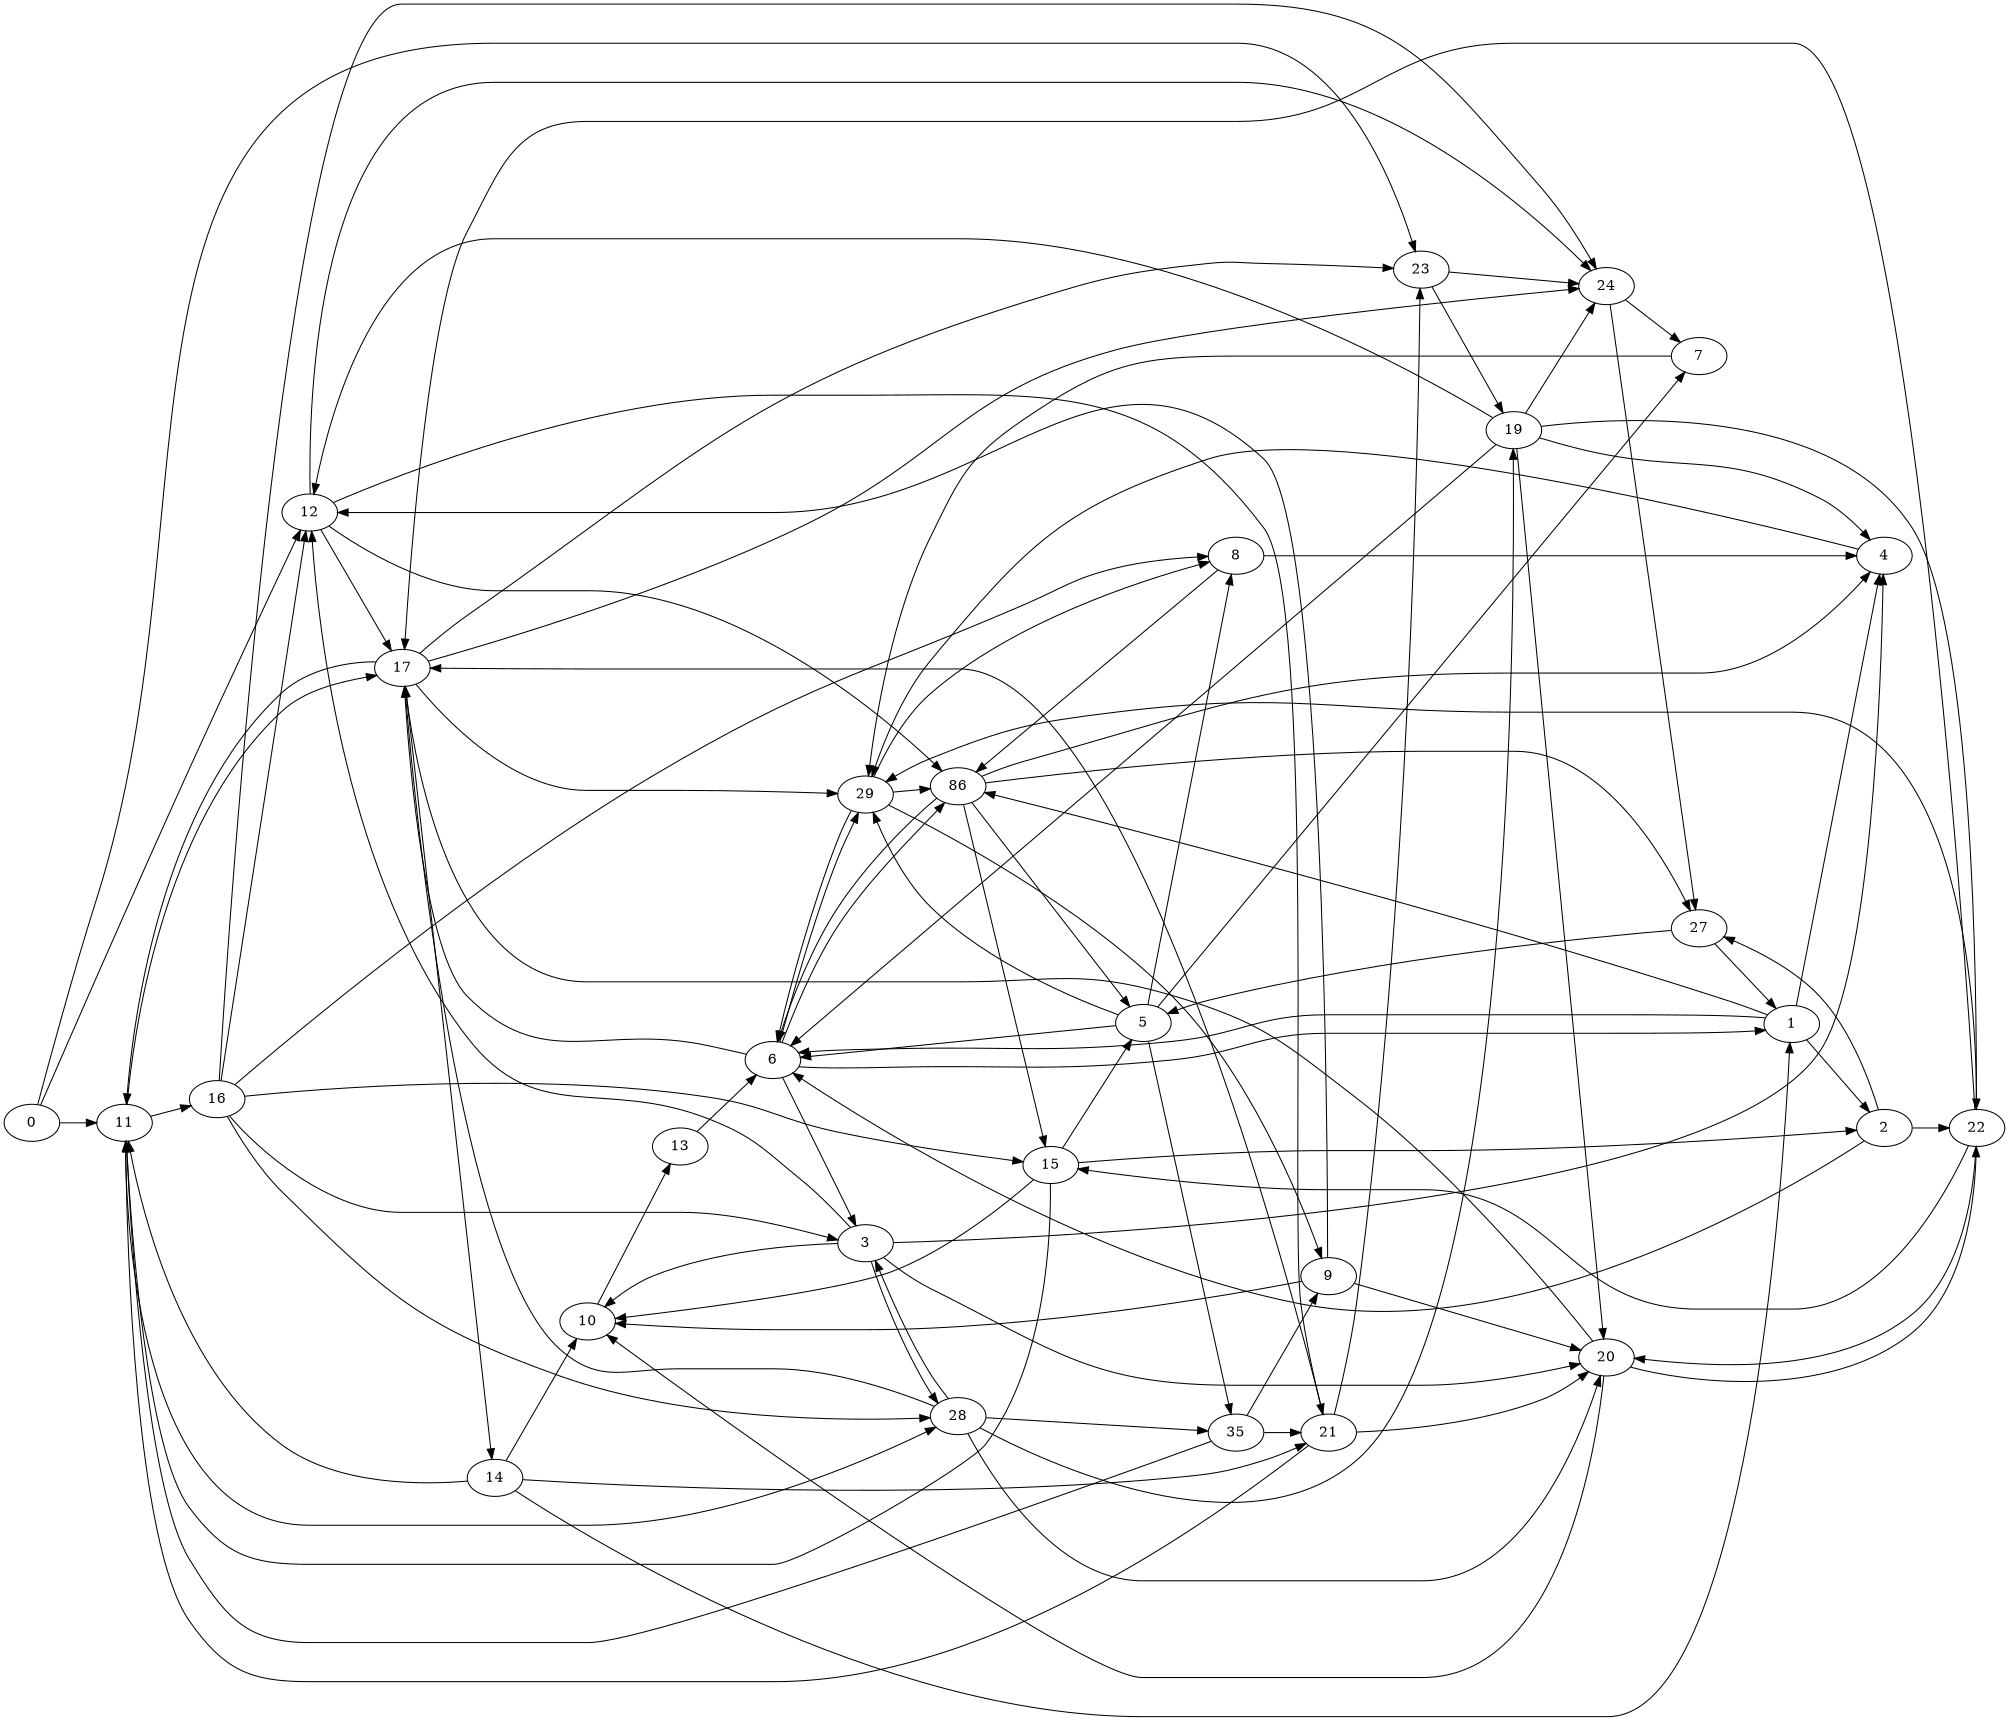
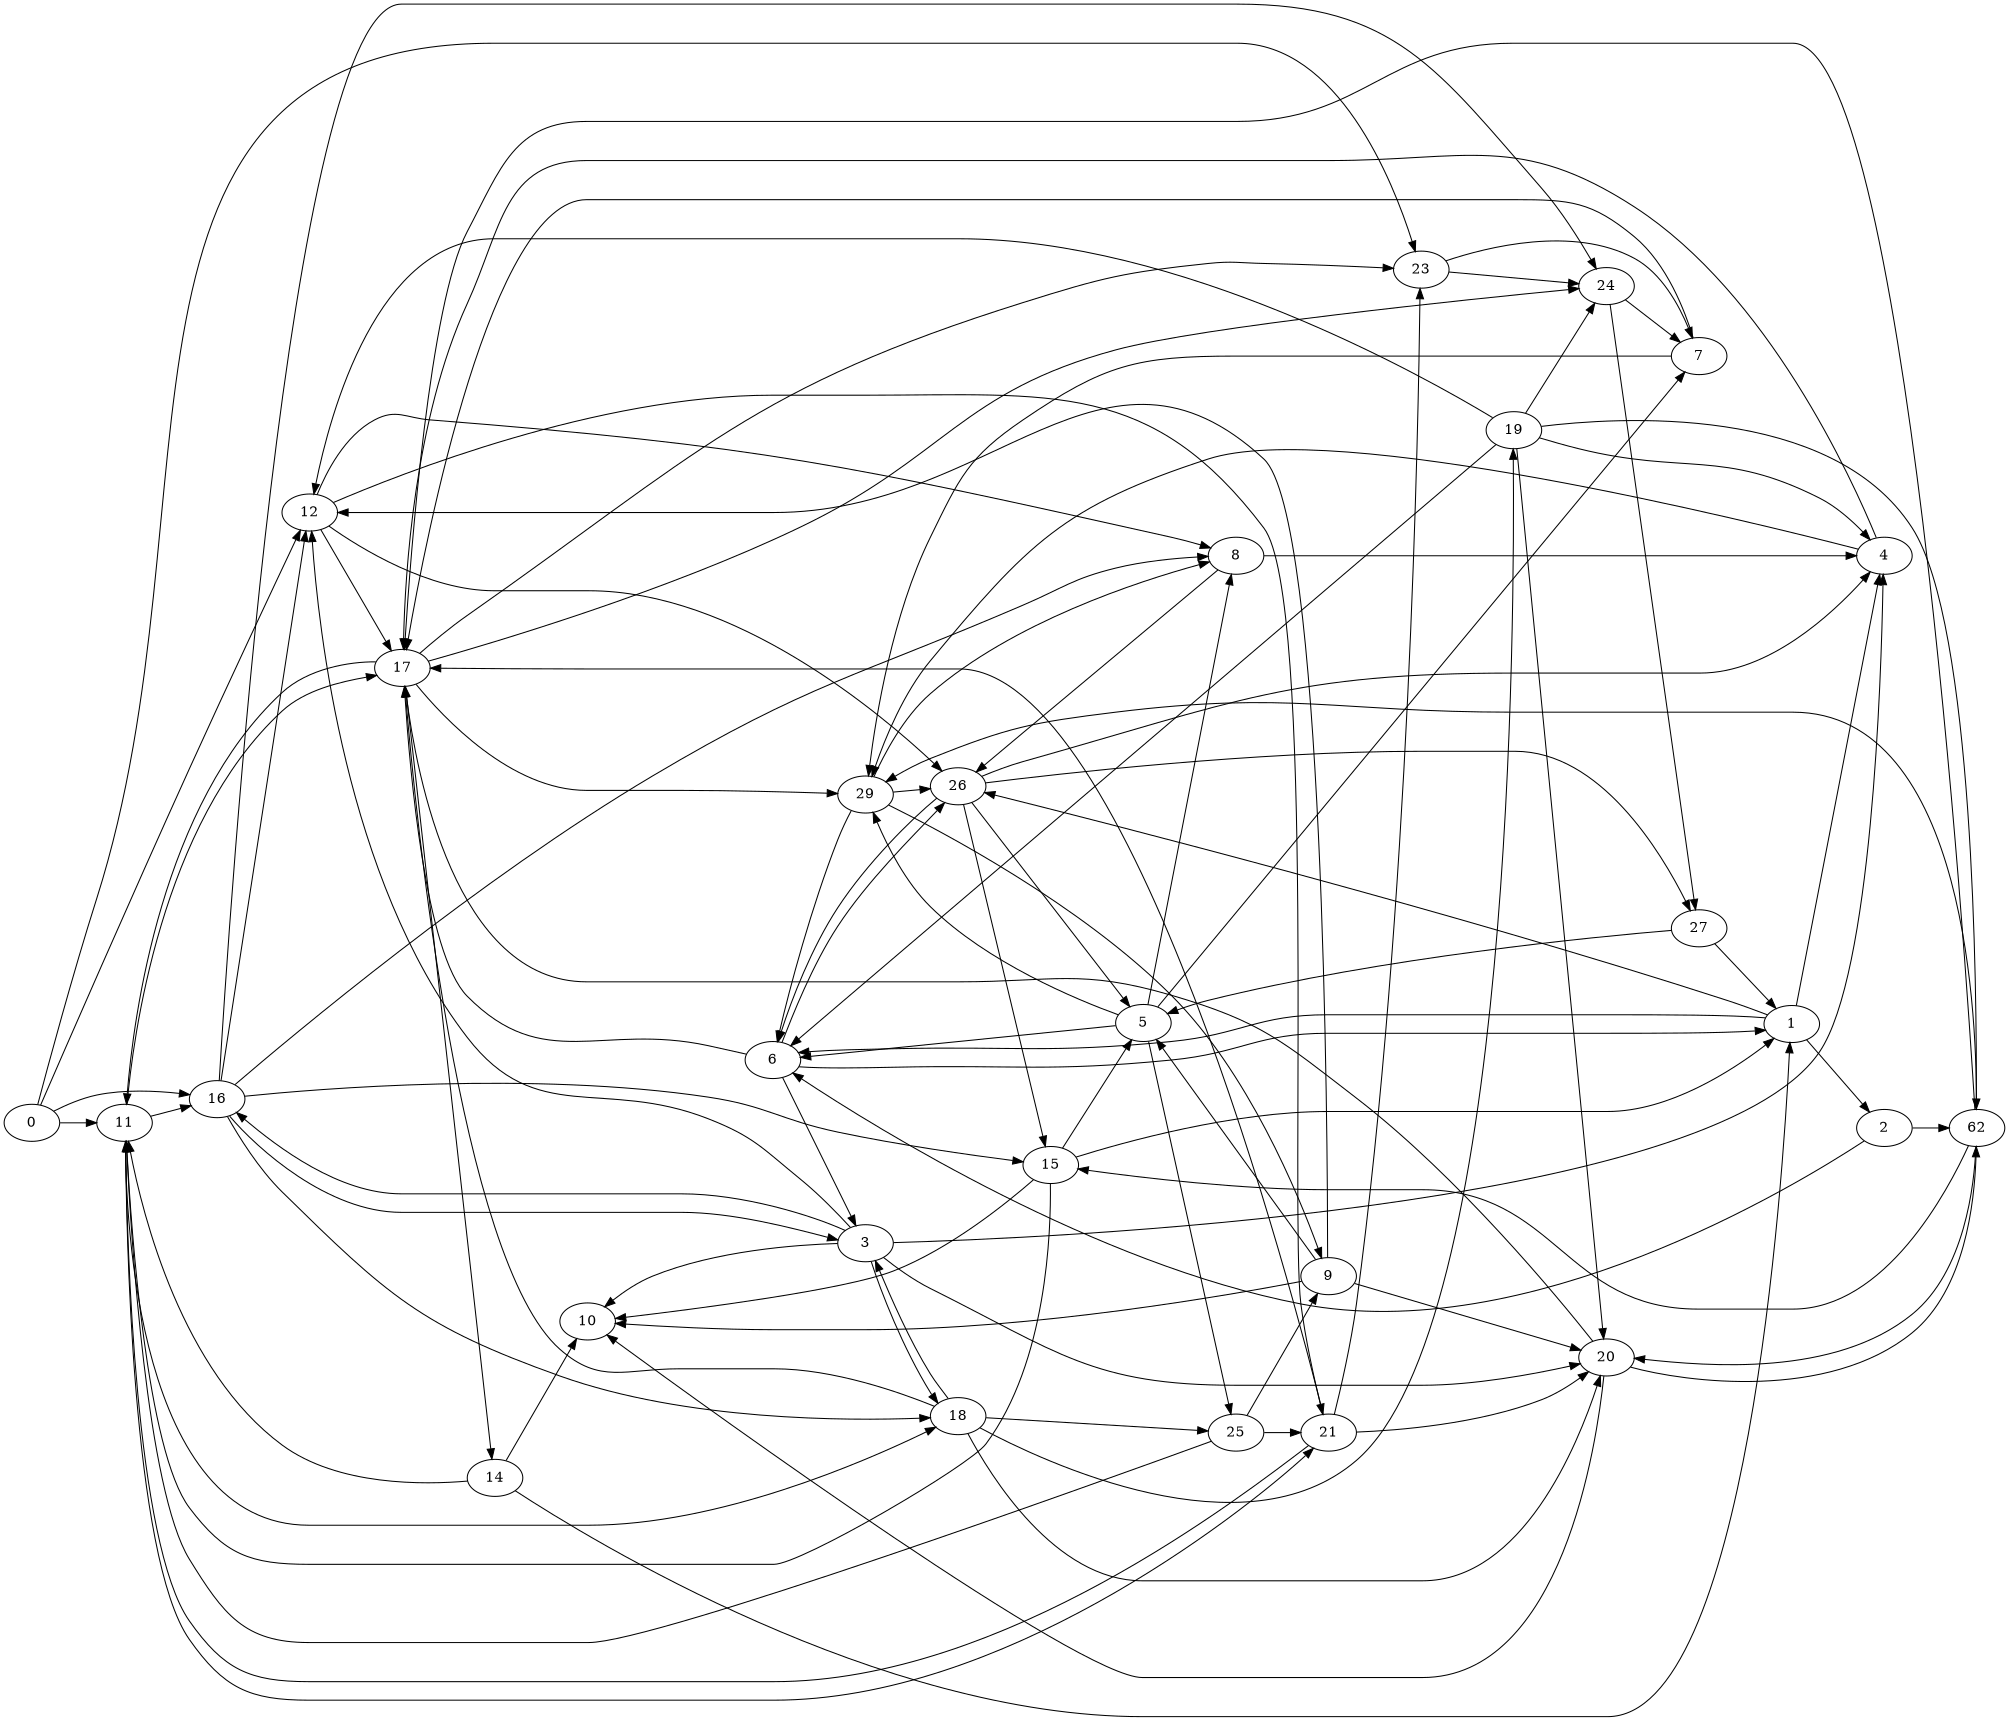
  digraph {
    rankdir=LR
    edge [weight=6000]
    0
    11
    12
    16
    23
-   28
+   28 [label=18]
    17
    21
-   26 [label=86]
+   26
    8
    24
    3
    15
    7
    27
    1
    2
    4
    6
-   22
+   22 [label=62]
    29
    5
    20
    10
-   13
-   25 [label=35]
+   25
    19
    14
    9
    0 -> 11 [weight=8000]
    0 -> 12 [weight=3000]
+   0 -> 16 [weight=2000]
    0 -> 23 [weight=2000]
    11 -> 16 [weight=9000]
    11 -> 28 [weight=4000]
    11 -> 17 [weight=4000]
-   14 -> 21
+   11 -> 21
    12 -> 17 [weight=3000]
    12 -> 21 [weight=2000]
    12 -> 26 [weight=7000]
-   12 -> 24
+   12 -> 8
    16 -> 12
    16 -> 28 [weight=2000]
    16 -> 8 [weight=8000]
    16 -> 24 [weight=8000]
    16 -> 3 [weight=5000]
    16 -> 15 [weight=3000]
    23 -> 24 [weight=9000]
-   23 -> 19 [weight=1000]
+   23 -> 7 [weight=1000]
    28 -> 17 [weight=5000]
    28 -> 3 [weight=3000]
    28 -> 20 [weight=8000]
    28 -> 25 [weight=1000]
    28 -> 19
    17 -> 11 [weight=9000]
    17 -> 23 [weight=5000]
    17 -> 24 [weight=1000]
    17 -> 29 [weight=4000]
    17 -> 14
    21 -> 11 [weight=4000]
    21 -> 23 [weight=3000]
    21 -> 17
    21 -> 20 [weight=8000]
    26 -> 15 [weight=3000]
    26 -> 27 [weight=7000]
    26 -> 4 [weight=5000]
    26 -> 6 [weight=5000]
    26 -> 5 [weight=1000]
    8 -> 26 [weight=3000]
    8 -> 4
    24 -> 7 [weight=8000]
    24 -> 27
    3 -> 12 [weight=2000]
+   3 -> 16 [weight=9000]
    3 -> 28 [weight=2000]
    3 -> 4 [weight=5000]
    3 -> 20 [weight=4000]
    3 -> 10
    15 -> 11 [weight=2000]
-   15 -> 2 [weight=2000]
+   15 -> 1 [weight=2000]
    15 -> 5 [weight=9000]
    15 -> 10 [weight=3000]
+   7 -> 17 [weight=1000]
    7 -> 29 [weight=7000]
    27 -> 1 [weight=9000]
    27 -> 5
    1 -> 26 [weight=3000]
    1 -> 2 [weight=2000]
    1 -> 4 [weight=5000]
    1 -> 6 [weight=8000]
-   2 -> 27
    2 -> 6 [weight=5000]
    2 -> 22
+   4 -> 17 [weight=7000]
    4 -> 29
    6 -> 17
    6 -> 26 [weight=1000]
    6 -> 3
    6 -> 1 [weight=3000]
-   6 -> 29 [weight=1000]
    22 -> 17 [weight=5000]
    22 -> 15 [weight=3000]
    22 -> 29
    22 -> 20 [weight=5000]
    29 -> 26 [weight=5000]
    29 -> 8 [weight=2000]
    29 -> 6 [weight=5000]
    29 -> 9 [weight=2000]
    5 -> 8 [weight=8000]
    5 -> 7 [weight=8000]
    5 -> 6 [weight=7000]
    5 -> 29 [weight=8000]
    5 -> 25
    20 -> 17
    20 -> 22 [weight=8000]
    20 -> 10 [weight=1000]
-   10 -> 13 [weight=1000]
-   13 -> 6 [weight=7000]
    25 -> 11 [weight=8000]
    25 -> 21 [weight=5000]
    25 -> 9 [weight=3000]
    19 -> 12
    19 -> 24 [weight=1000]
    19 -> 4
    19 -> 6 [weight=2000]
    19 -> 22 [weight=4000]
    19 -> 20 [weight=5000]
    14 -> 11 [weight=1000]
    14 -> 1 [weight=9000]
    14 -> 10 [weight=1000]
    9 -> 12 [weight=5000]
+   9 -> 5 [weight=2000]
    9 -> 20 [weight=2000]
    9 -> 10 [weight=9000]
  }
